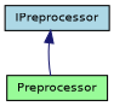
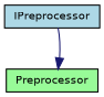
  digraph {
    node [color=black fontname=Helvetica fontsize=10 shape=record style=filled]
    n1 [fillcolor=lightblue fontcolor=black height=0.2 label=IPreprocessor width=0.4]
    n2 [fillcolor=palegreen height=0.2 label=Preprocessor width=0.4]
-   n1 -> n2 [color=midnightblue dir=back fontname=Helvetica fontsize=10 labelfontname=Helvetica labelfontsize=10 style=solid]
+   n2 -> n1 [color=midnightblue dir=back fontname=Helvetica fontsize=10 labelfontname=Helvetica labelfontsize=10 style=solid]
  }
